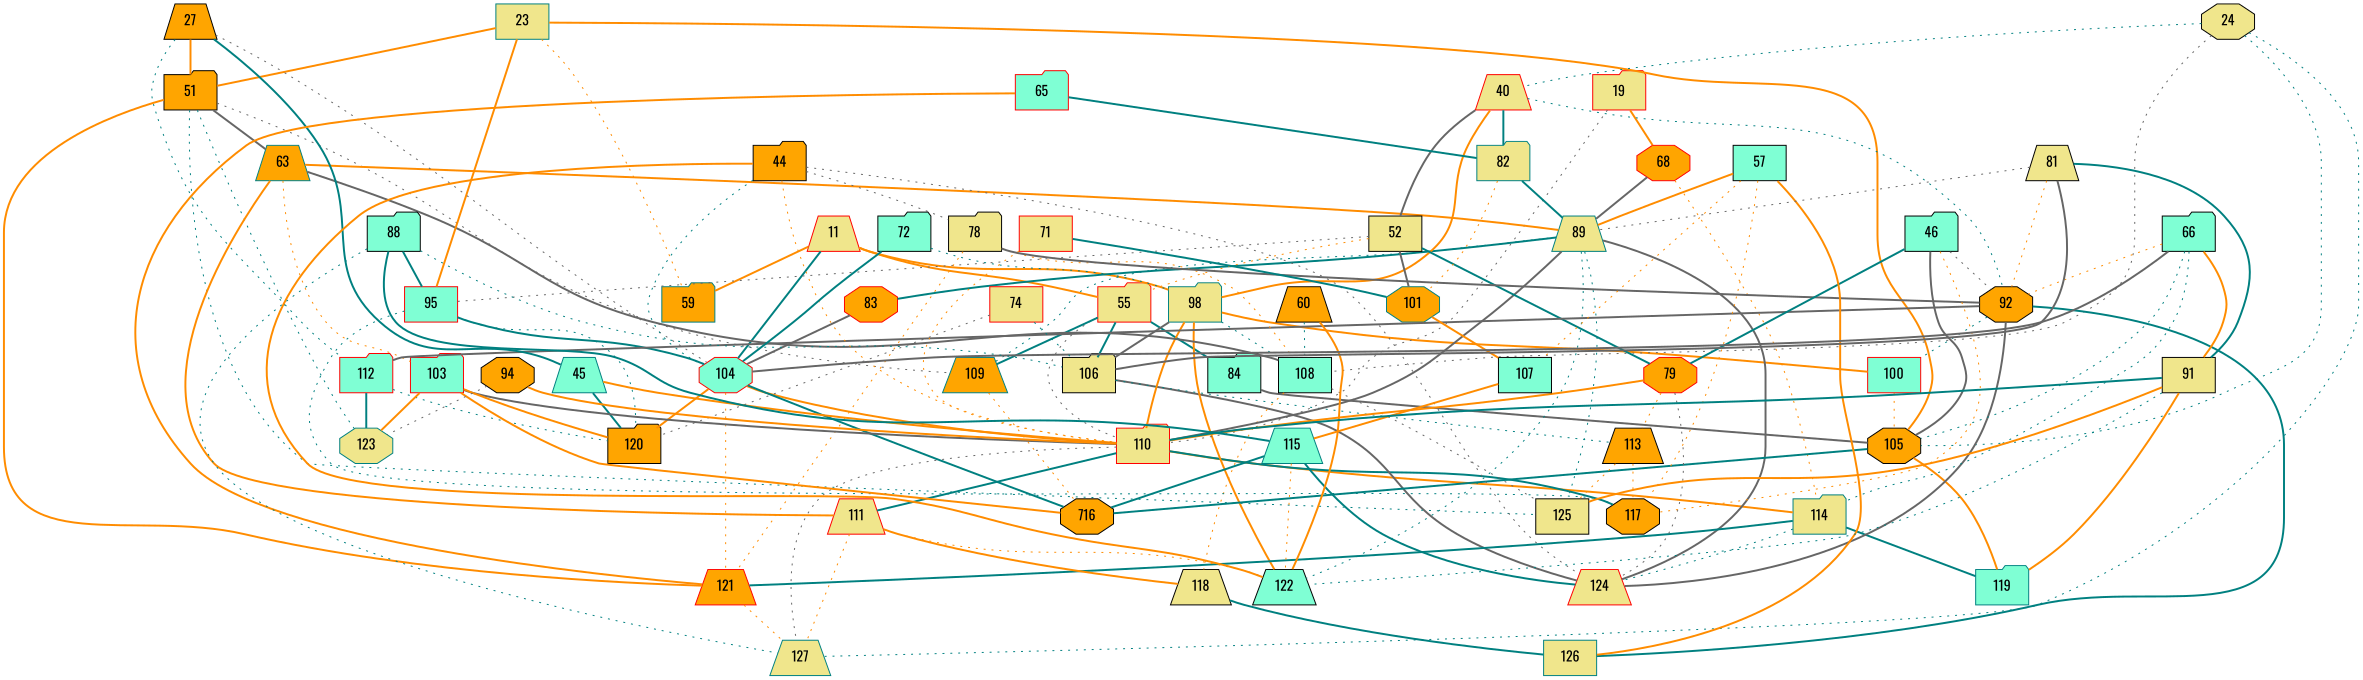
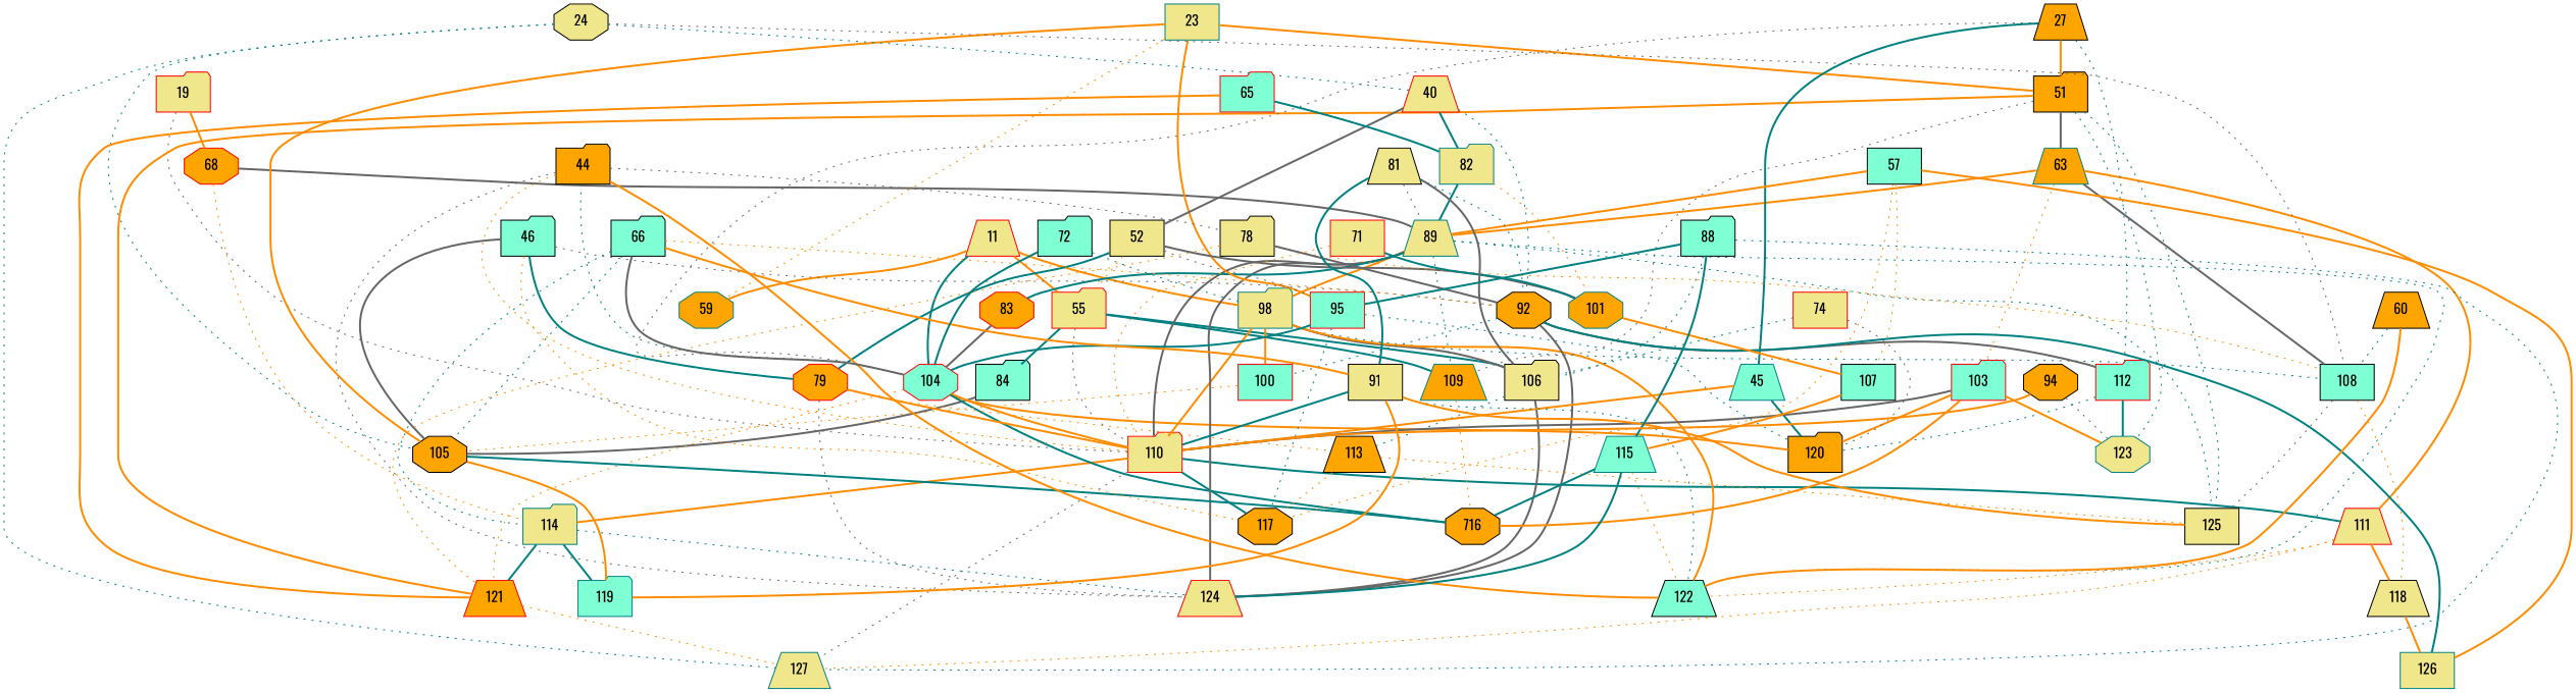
  graph {
    fontname=Oswald
    node [color=black fillcolor=khaki fontname=Oswald shape=folder style=filled]
    edge [color=darkorange fontname=Oswald style=bold]
    55 [color=red super="+13"]
    110 [color=red super="+35+80+61+96"]
    109 [color=teal fillcolor=orange shape=trapezium]
    84 [fillcolor=aquamarine]
    106 [super="+4+99+43"]
    11 [color=red shape=trapezium]
-   59 [color=teal fillcolor=orange]
+   59 [color=teal fillcolor=orange shape=octagon]
    98 [color=teal super="+20+97"]
    104 [color=red fillcolor=aquamarine shape=octagon super="+6+39"]
    108 [fillcolor=aquamarine shape=box super="+14"]
    122 [fillcolor=aquamarine shape=trapezium super="+37"]
    100 [color=red fillcolor=aquamarine shape=box super="+12"]
    120 [fillcolor=orange super="+30"]
    121 [color=red fillcolor=orange shape=trapezium super="+83"]
    n15 [fillcolor=orange label=716 shape=octagon]
    19 [color=red]
    68 [color=red fillcolor=orange shape=octagon]
    89 [color=teal shape=trapezium super="+50+10+49+67+77"]
    114 [color=teal super="+25"]
    127 [color=teal shape=trapezium]
    117 [fillcolor=orange shape=octagon super="+76"]
    111 [color=red shape=trapezium super="+53+85"]
    51 [fillcolor=orange super="+34"]
    63 [color=teal fillcolor=orange shape=trapezium]
    123 [color=teal shape=octagon super="+90"]
    125 [shape=box super="+8"]
    23 [color=teal shape=box]
    95 [color=red fillcolor=aquamarine shape=box super="+1+16"]
    105 [fillcolor=orange shape=octagon super="+86"]
    119 [color=teal fillcolor=aquamarine]
    24 [shape=octagon]
    40 [color=red shape=trapezium]
    52 [shape=box]
    82 [color=teal]
    92 [fillcolor=orange shape=octagon super="+18+47+36+64"]
    118 [shape=trapezium super="+5"]
    27 [fillcolor=orange shape=trapezium]
    45 [color=teal fillcolor=aquamarine shape=trapezium]
    112 [color=red fillcolor=aquamarine]
    79 [color=red fillcolor=orange shape=octagon super="+75"]
    101 [color=teal fillcolor=orange shape=octagon]
    124 [color=red shape=trapezium super="+102"]
    126 [color=teal shape=box]
    44 [fillcolor=orange super="+26+38"]
    78
    113 [fillcolor=orange shape=trapezium]
    46 [fillcolor=aquamarine]
    103 [color=red fillcolor=aquamarine super="+69"]
    107 [fillcolor=aquamarine shape=box]
    n50 [color=red fillcolor=orange label=83 shape=octagon]
    57 [fillcolor=aquamarine shape=box]
    115 [color=teal fillcolor=aquamarine shape=trapezium super="+56"]
    60 [fillcolor=orange shape=trapezium super="+33"]
    65 [color=red fillcolor=aquamarine]
    66 [fillcolor=aquamarine super="+7"]
    91 [shape=box super="+62"]
    71 [color=red shape=box]
    72 [fillcolor=aquamarine]
    74 [color=red shape=box]
    81 [shape=trapezium super="+15"]
    88 [fillcolor=aquamarine]
    94 [fillcolor=orange shape=octagon]
    55 -- 110 [color=gray40 style=dotted weight=2]
    55 -- 109 [color=teal]
    55 -- 84 [color=teal]
    55 -- 106 [color=teal weight=2]
    110 -- 114 [weight=2]
    110 -- 127 [color=gray40 style=dotted]
    110 -- 117 [color=teal weight=4]
    110 -- 111 [color=teal]
    109 -- n15 [style=dotted]
    84 -- 105 [color=gray40]
    106 -- 124 [color=gray40 weight=2]
    106 -- 113 [color=teal style=dotted]
    11 -- 55
    11 -- 59
    11 -- 98
    11 -- 104 [color=teal]
    98 -- 110 [weight=4]
    98 -- 106 [color=gray40 weight=2]
    98 -- 108 [color=teal style=dotted weight=2]
    98 -- 122
    98 -- 100
    104 -- 110 [weight=2]
    104 -- 120 [weight=2]
    104 -- 121 [style=dotted weight=2]
    104 -- n15 [color=teal]
    108 -- 125 [color=gray40 style=dotted]
    108 -- 118 [style=dotted]
    100 -- 105 [style=dotted]
    121 -- 127 [style=dotted]
    19 -- 110 [color=gray40 style=dotted]
    19 -- 68
    68 -- 89 [color=gray40]
    68 -- 114 [style=dotted weight=2]
    89 -- 110 [color=gray40 weight=2]
    89 -- 109 [color=teal style=dotted]
    89 -- 122 [color=teal style=dotted]
    89 -- 125 [color=teal style=dotted]
    89 -- 124 [color=gray40 weight=2]
    89 -- n50 [color=teal]
    114 -- 121 [color=teal]
    114 -- 119 [color=teal]
    114 -- 124 [color=teal style=dotted]
    111 -- 122 [style=dotted]
    111 -- 127 [style=dotted]
    111 -- 118
    51 -- 109 [color=gray40 style=dotted]
    51 -- 121
    51 -- 63 [color=gray40]
    51 -- 123 [color=teal style=dotted weight=2]
    51 -- 125 [color=teal style=dotted weight=2]
    63 -- 108 [color=gray40]
    63 -- 89
    63 -- 111
    63 -- 103 [style=dotted]
    23 -- 59 [style=dotted]
    23 -- 51
    23 -- 95 [weight=2]
    23 -- 105
    95 -- 104 [color=teal]
    95 -- 120 [color=teal style=dotted]
    95 -- 117 [color=teal style=dotted]
    105 -- n15 [color=teal]
    105 -- 119
    24 -- 108 [color=gray40 style=dotted]
    24 -- 127 [color=teal style=dotted]
    24 -- 105 [color=teal style=dotted]
    24 -- 40 [color=teal style=dotted]
-   40 -- 98
+   89 -- 98
    40 -- 52 [color=gray40]
    40 -- 82 [color=teal]
    40 -- 92 [color=teal style=dotted]
    52 -- 55 [style=dotted]
    52 -- 95 [color=gray40 style=dotted]
    52 -- 79 [color=teal]
    52 -- 101 [color=gray40]
    82 -- 89 [color=teal]
    82 -- 101 [style=dotted]
    92 -- 100 [color=teal style=dotted]
    92 -- 112 [color=gray40]
    92 -- 124 [color=gray40]
    92 -- 126 [color=teal]
-   118 -- 126 [color=teal weight=2]
+   118 -- 126 [weight=2]
    27 -- 104 [color=gray40 style=dotted]
    27 -- 51 [weight=2]
    27 -- 45 [color=teal]
    27 -- 112 [color=teal style=dotted]
    45 -- 110
    45 -- 120 [color=teal]
    112 -- 120 [color=teal style=dotted]
    112 -- 123 [color=teal]
    79 -- 110
    79 -- 124 [color=gray40 style=dotted]
    79 -- 113 [style=dotted]
    101 -- 107
    44 -- 110 [style=dotted weight=2]
    44 -- 104 [color=teal style=dotted weight=2]
    44 -- 122 [weight=2]
    44 -- 124 [color=gray40 style=dotted weight=2]
    44 -- 78 [color=gray40 style=dotted]
    78 -- 108 [style=dotted]
    78 -- 121 [style=dotted]
    78 -- 92 [color=gray40]
    113 -- 117 [style=dotted]
    113 -- 125 [style=dotted]
    46 -- 117 [style=dotted]
    46 -- 105 [color=gray40]
    46 -- 92 [color=gray40 style=dotted]
    46 -- 79 [color=teal]
    103 -- 110 [color=gray40]
    103 -- 120
    103 -- n15
    103 -- 123
    107 -- 115 [weight=2]
    n50 -- 104 [color=gray40]
    57 -- 89
    57 -- 117 [style=dotted]
    57 -- 126
    57 -- 107 [style=dotted]
    115 -- 122 [style=dotted]
    115 -- n15 [color=teal weight=2]
    115 -- 124 [color=teal]
    60 -- 108 [color=teal style=dotted weight=2]
    60 -- 122
    65 -- 121
    65 -- 82 [color=teal]
    66 -- 104 [color=gray40]
    66 -- 114 [color=teal style=dotted]
    66 -- 105 [color=teal style=dotted]
    66 -- 92 [style=dotted]
    66 -- 91
    91 -- 110 [color=teal weight=3]
    91 -- 122 [color=teal style=dotted weight=2]
    91 -- 125
    91 -- 119
    71 -- 110 [style=dotted weight=2]
    71 -- 101 [color=teal]
    72 -- 98 [color=teal style=dotted]
    72 -- 104 [color=teal]
    74 -- 106 [color=teal style=dotted]
    74 -- 120 [color=gray40 style=dotted]
    81 -- 106 [color=gray40]
    81 -- 89 [color=gray40 style=dotted]
-   81 -- 92 [style=dotted weight=2]
+   81 -- 92 [color=teal style=dotted weight=2]
    81 -- 91 [color=teal weight=2]
    88 -- 106 [color=teal style=dotted]
    88 -- 127 [color=teal style=dotted]
    88 -- 95 [color=teal]
    88 -- 115 [color=teal]
    94 -- 110 [weight=2]
    94 -- 123 [color=gray40 style=dotted]
  }
